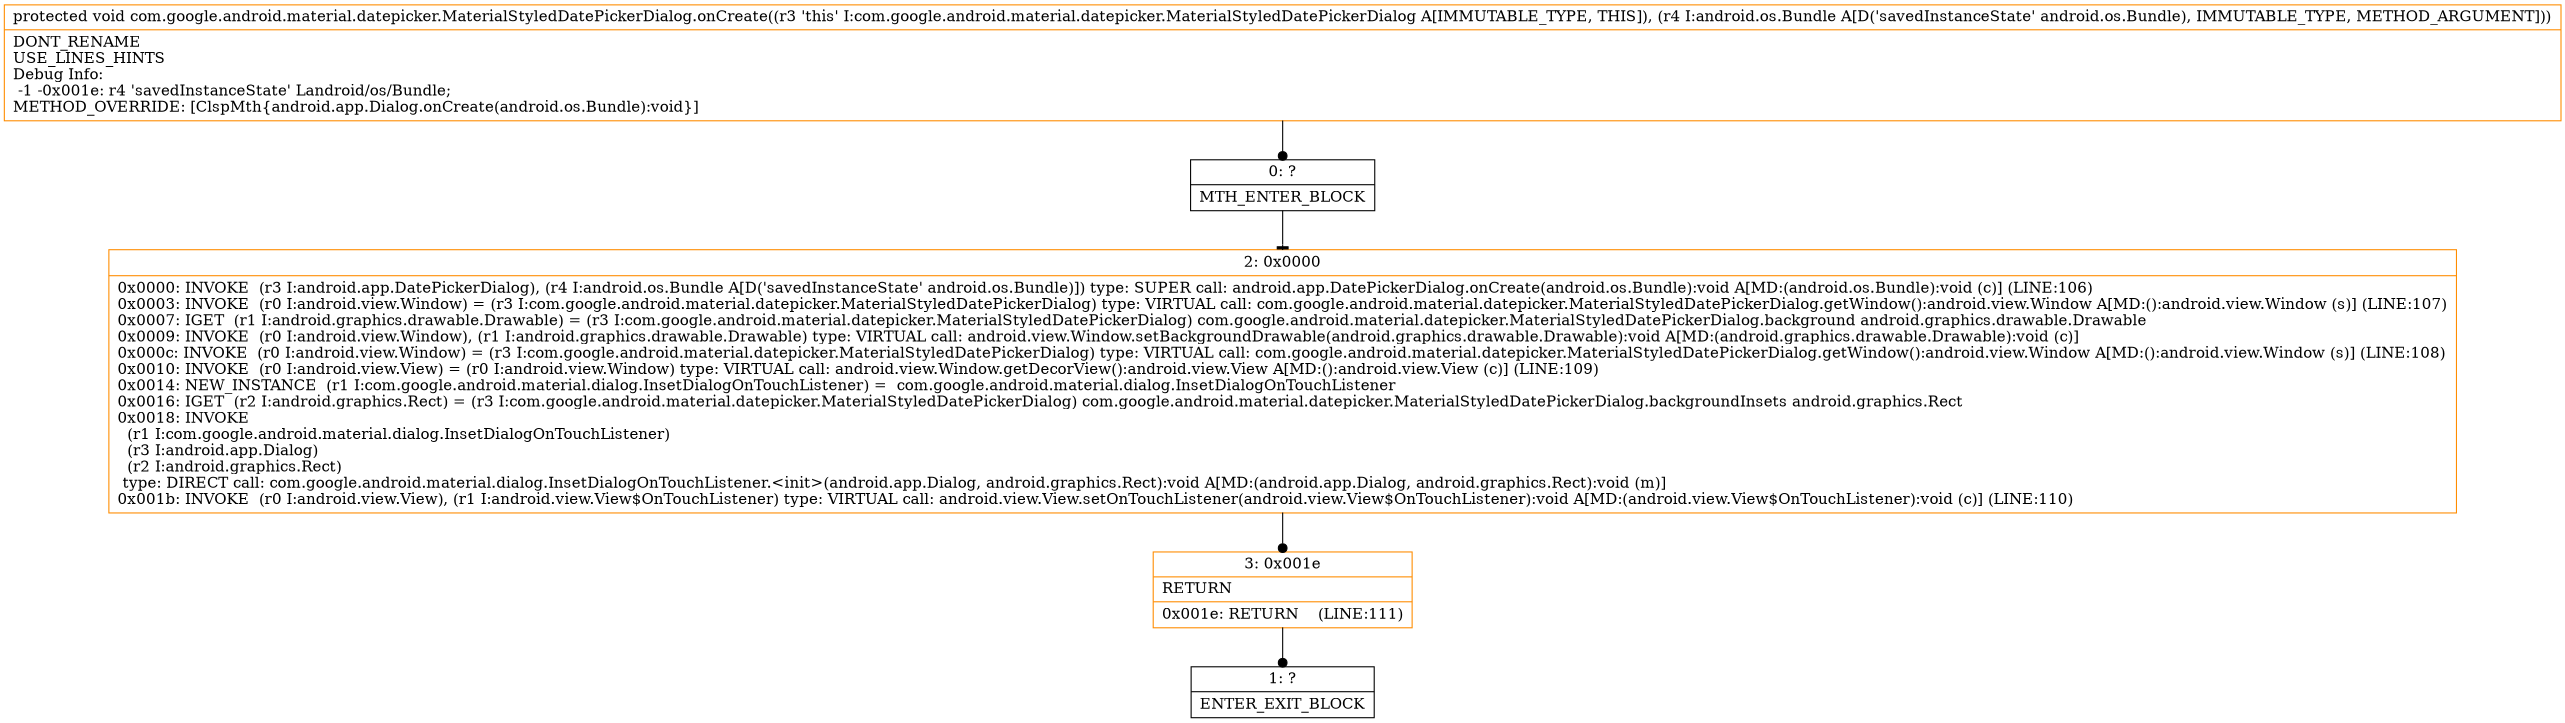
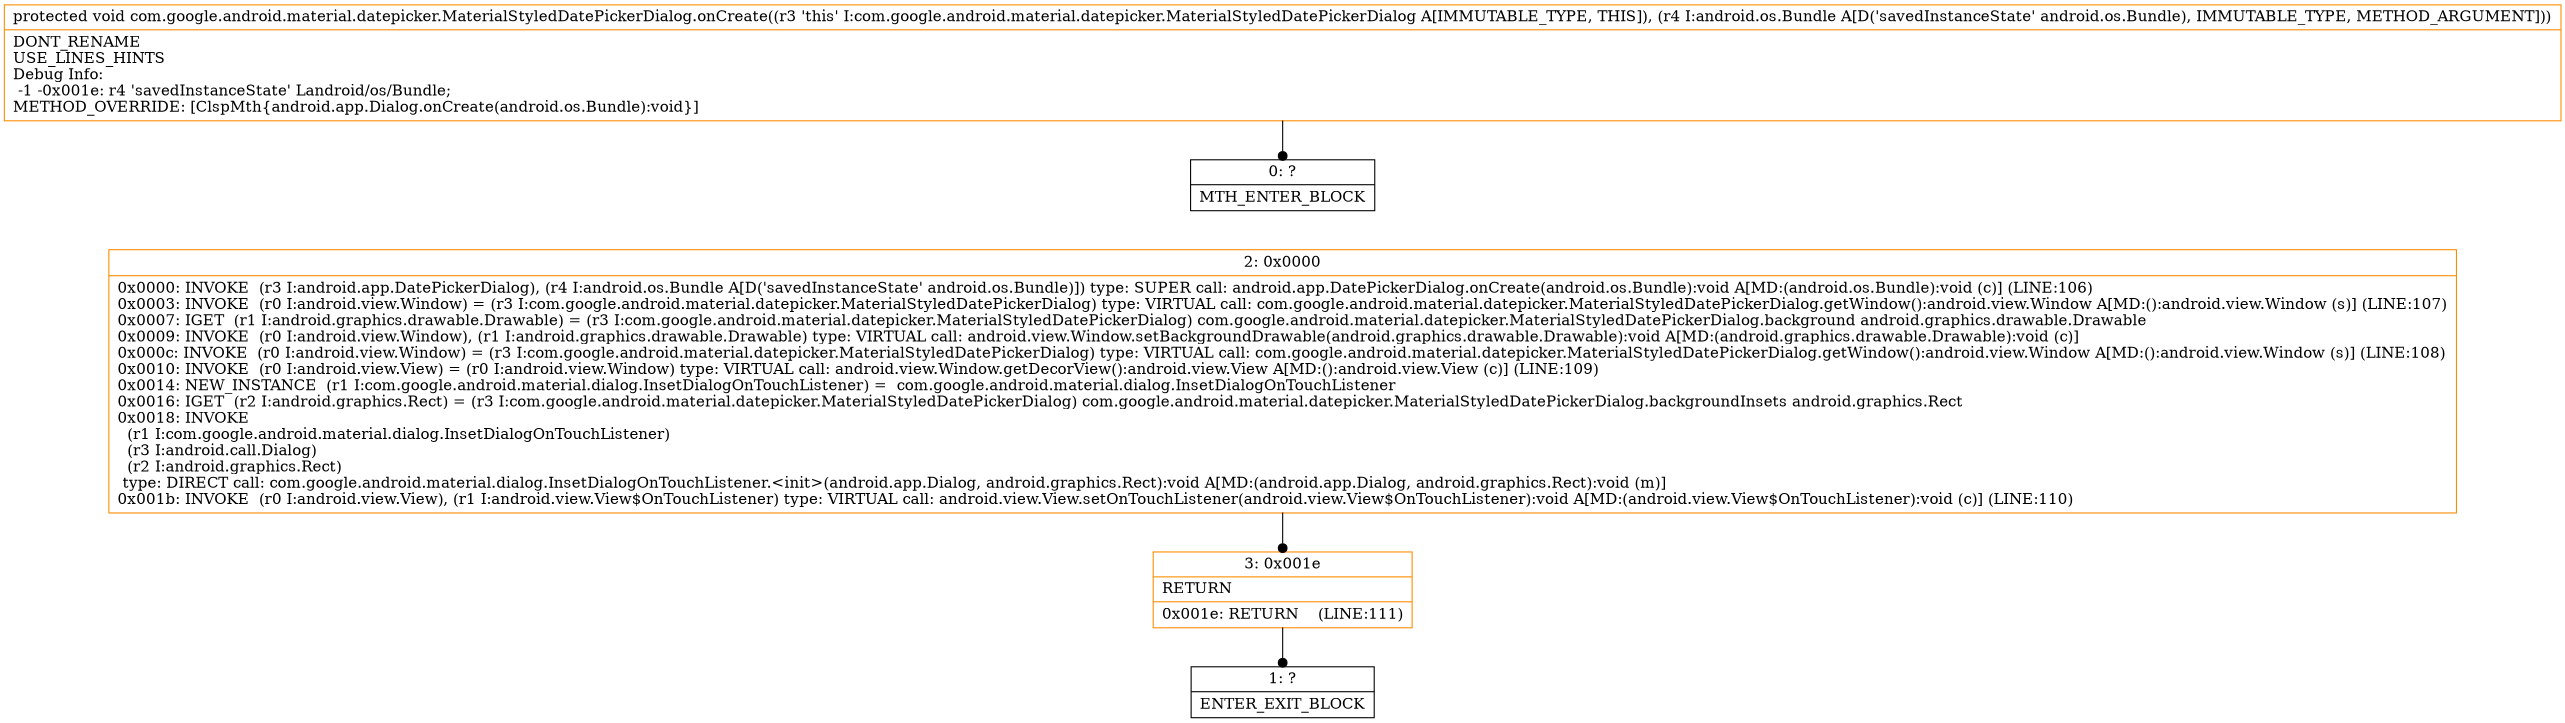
  digraph {
    node [color=darkorange shape=record]
    edge [arrowhead=dot]
    n1 [color=black label="{0\:\ ?|MTH_ENTER_BLOCK\l}"]
-   n2 [label="{2\:\ 0x0000|0x0000: INVOKE  (r3 I:android.app.DatePickerDialog), (r4 I:android.os.Bundle A[D('savedInstanceState' android.os.Bundle)]) type: SUPER call: android.app.DatePickerDialog.onCreate(android.os.Bundle):void A[MD:(android.os.Bundle):void (c)] (LINE:106)\l0x0003: INVOKE  (r0 I:android.view.Window) = (r3 I:com.google.android.material.datepicker.MaterialStyledDatePickerDialog) type: VIRTUAL call: com.google.android.material.datepicker.MaterialStyledDatePickerDialog.getWindow():android.view.Window A[MD:():android.view.Window (s)] (LINE:107)\l0x0007: IGET  (r1 I:android.graphics.drawable.Drawable) = (r3 I:com.google.android.material.datepicker.MaterialStyledDatePickerDialog) com.google.android.material.datepicker.MaterialStyledDatePickerDialog.background android.graphics.drawable.Drawable \l0x0009: INVOKE  (r0 I:android.view.Window), (r1 I:android.graphics.drawable.Drawable) type: VIRTUAL call: android.view.Window.setBackgroundDrawable(android.graphics.drawable.Drawable):void A[MD:(android.graphics.drawable.Drawable):void (c)]\l0x000c: INVOKE  (r0 I:android.view.Window) = (r3 I:com.google.android.material.datepicker.MaterialStyledDatePickerDialog) type: VIRTUAL call: com.google.android.material.datepicker.MaterialStyledDatePickerDialog.getWindow():android.view.Window A[MD:():android.view.Window (s)] (LINE:108)\l0x0010: INVOKE  (r0 I:android.view.View) = (r0 I:android.view.Window) type: VIRTUAL call: android.view.Window.getDecorView():android.view.View A[MD:():android.view.View (c)] (LINE:109)\l0x0014: NEW_INSTANCE  (r1 I:com.google.android.material.dialog.InsetDialogOnTouchListener) =  com.google.android.material.dialog.InsetDialogOnTouchListener \l0x0016: IGET  (r2 I:android.graphics.Rect) = (r3 I:com.google.android.material.datepicker.MaterialStyledDatePickerDialog) com.google.android.material.datepicker.MaterialStyledDatePickerDialog.backgroundInsets android.graphics.Rect \l0x0018: INVOKE  \l  (r1 I:com.google.android.material.dialog.InsetDialogOnTouchListener)\l  (r3 I:android.app.Dialog)\l  (r2 I:android.graphics.Rect)\l type: DIRECT call: com.google.android.material.dialog.InsetDialogOnTouchListener.\<init\>(android.app.Dialog, android.graphics.Rect):void A[MD:(android.app.Dialog, android.graphics.Rect):void (m)]\l0x001b: INVOKE  (r0 I:android.view.View), (r1 I:android.view.View$OnTouchListener) type: VIRTUAL call: android.view.View.setOnTouchListener(android.view.View$OnTouchListener):void A[MD:(android.view.View$OnTouchListener):void (c)] (LINE:110)\l}"]
+   n2 [label="{2\:\ 0x0000|0x0000: INVOKE  (r3 I:android.app.DatePickerDialog), (r4 I:android.os.Bundle A[D('savedInstanceState' android.os.Bundle)]) type: SUPER call: android.app.DatePickerDialog.onCreate(android.os.Bundle):void A[MD:(android.os.Bundle):void (c)] (LINE:106)\l0x0003: INVOKE  (r0 I:android.view.Window) = (r3 I:com.google.android.material.datepicker.MaterialStyledDatePickerDialog) type: VIRTUAL call: com.google.android.material.datepicker.MaterialStyledDatePickerDialog.getWindow():android.view.Window A[MD:():android.view.Window (s)] (LINE:107)\l0x0007: IGET  (r1 I:android.graphics.drawable.Drawable) = (r3 I:com.google.android.material.datepicker.MaterialStyledDatePickerDialog) com.google.android.material.datepicker.MaterialStyledDatePickerDialog.background android.graphics.drawable.Drawable \l0x0009: INVOKE  (r0 I:android.view.Window), (r1 I:android.graphics.drawable.Drawable) type: VIRTUAL call: android.view.Window.setBackgroundDrawable(android.graphics.drawable.Drawable):void A[MD:(android.graphics.drawable.Drawable):void (c)]\l0x000c: INVOKE  (r0 I:android.view.Window) = (r3 I:com.google.android.material.datepicker.MaterialStyledDatePickerDialog) type: VIRTUAL call: com.google.android.material.datepicker.MaterialStyledDatePickerDialog.getWindow():android.view.Window A[MD:():android.view.Window (s)] (LINE:108)\l0x0010: INVOKE  (r0 I:android.view.View) = (r0 I:android.view.Window) type: VIRTUAL call: android.view.Window.getDecorView():android.view.View A[MD:():android.view.View (c)] (LINE:109)\l0x0014: NEW_INSTANCE  (r1 I:com.google.android.material.dialog.InsetDialogOnTouchListener) =  com.google.android.material.dialog.InsetDialogOnTouchListener \l0x0016: IGET  (r2 I:android.graphics.Rect) = (r3 I:com.google.android.material.datepicker.MaterialStyledDatePickerDialog) com.google.android.material.datepicker.MaterialStyledDatePickerDialog.backgroundInsets android.graphics.Rect \l0x0018: INVOKE  \l  (r1 I:com.google.android.material.dialog.InsetDialogOnTouchListener)\l  (r3 I:android.call.Dialog)\l  (r2 I:android.graphics.Rect)\l type: DIRECT call: com.google.android.material.dialog.InsetDialogOnTouchListener.\<init\>(android.app.Dialog, android.graphics.Rect):void A[MD:(android.app.Dialog, android.graphics.Rect):void (m)]\l0x001b: INVOKE  (r0 I:android.view.View), (r1 I:android.view.View$OnTouchListener) type: VIRTUAL call: android.view.View.setOnTouchListener(android.view.View$OnTouchListener):void A[MD:(android.view.View$OnTouchListener):void (c)] (LINE:110)\l}"]
    n3 [label="{3\:\ 0x001e|RETURN\l|0x001e: RETURN    (LINE:111)\l}"]
    n4 [color=black label="{1\:\ ?|ENTER_EXIT_BLOCK\l}"]
    n5 [label="{protected void com.google.android.material.datepicker.MaterialStyledDatePickerDialog.onCreate((r3 'this' I:com.google.android.material.datepicker.MaterialStyledDatePickerDialog A[IMMUTABLE_TYPE, THIS]), (r4 I:android.os.Bundle A[D('savedInstanceState' android.os.Bundle), IMMUTABLE_TYPE, METHOD_ARGUMENT]))  | DONT_RENAME\lUSE_LINES_HINTS\lDebug Info:\l  \-1 \-0x001e: r4 'savedInstanceState' Landroid\/os\/Bundle;\lMETHOD_OVERRIDE: [ClspMth\{android.app.Dialog.onCreate(android.os.Bundle):void\}]\l}"]
-   n1 -> n2 [arrowhead=tee]
    n2 -> n3
    n3 -> n4
    n5 -> n1
  }
